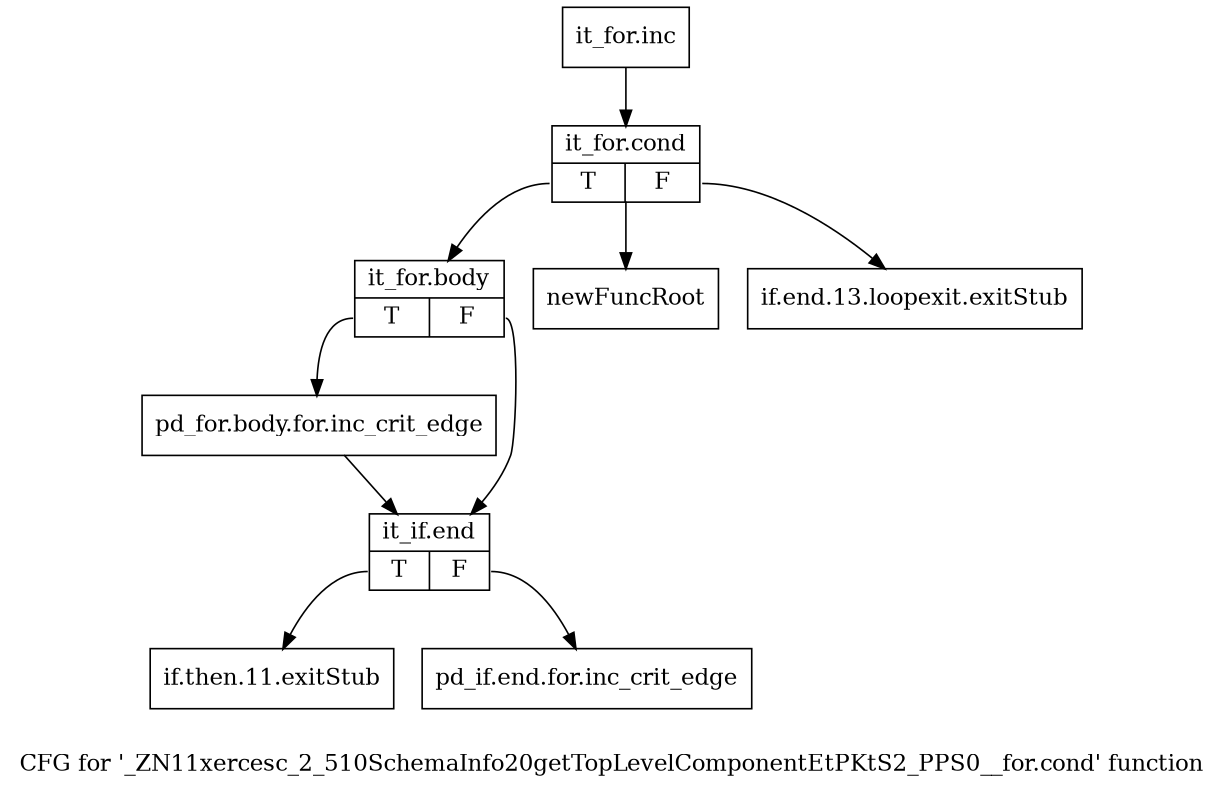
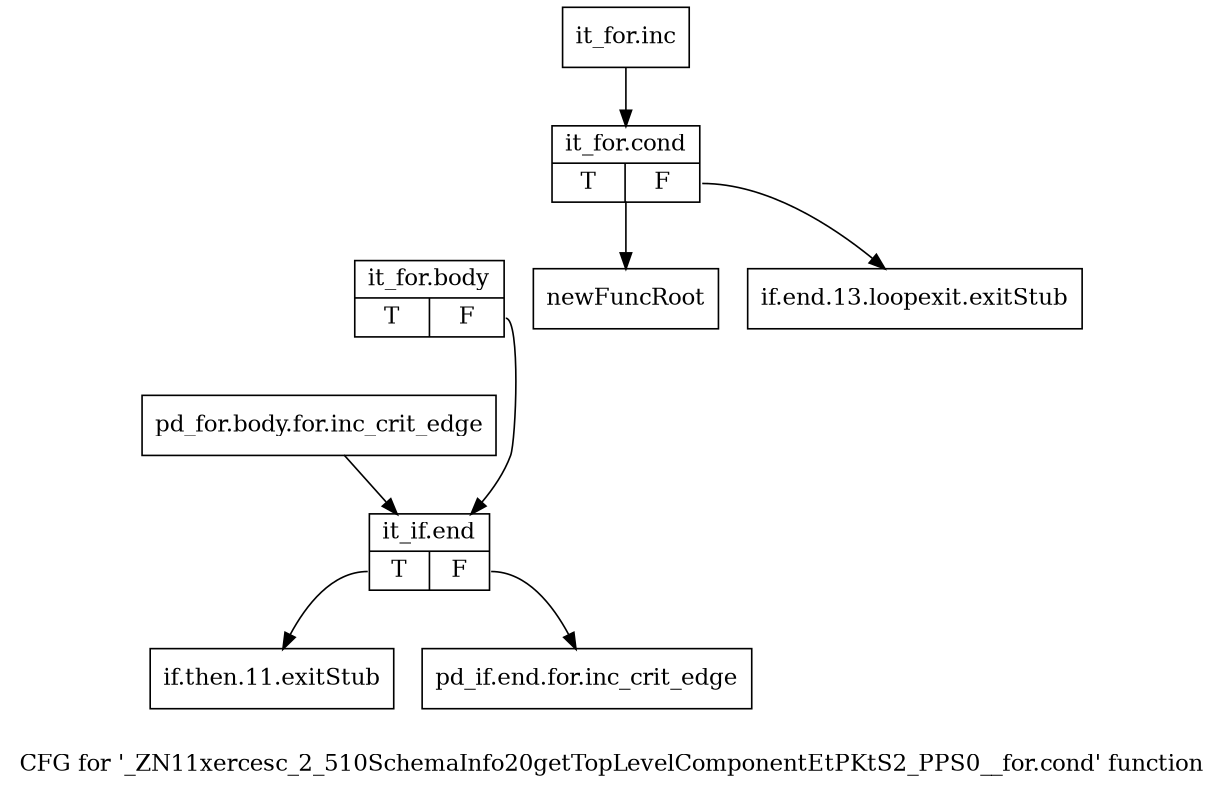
  digraph {
    label="CFG for '_ZN11xercesc_2_510SchemaInfo20getTopLevelComponentEtPKtS2_PPS0__for.cond' function"
    node [shape=record]
    n1 [label="{newFuncRoot}"]
    n2 [label="{it_for.cond|{<s0>T|<s1>F}}"]
    n3 [label="{if.end.13.loopexit.exitStub}"]
    n4 [label="{it_for.body|{<s0>T|<s1>F}}"]
    n5 [label="{pd_for.body.for.inc_crit_edge}"]
    n6 [label="{it_if.end|{<s0>T|<s1>F}}"]
    n7 [label="{if.then.11.exitStub}"]
    n8 [label="{pd_if.end.for.inc_crit_edge}"]
    n9 [label="{it_for.inc}"]
    n2 -> n1
    n2 -> n3 [tailport=s1]
-   n2 -> n4 [tailport=s0]
-   n4 -> n5 [tailport=s0]
    n4 -> n6 [tailport=s1]
    n5 -> n6
    n6 -> n7 [tailport=s0]
    n6 -> n8 [tailport=s1]
    n9 -> n2
  }
